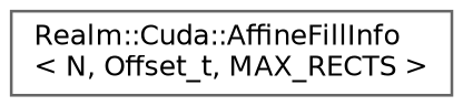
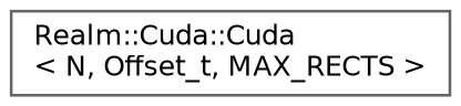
  digraph {
    rankdir=LR
-   n1 [color=grey40 fillcolor=white fontname=Helvetica fontsize=10 height=0.2 label="Realm::Cuda::AffineFillInfo\l\< N, Offset_t, MAX_RECTS \>" shape=box style=filled width=0.4]
+   n1 [color=grey40 fillcolor=white fontname=Helvetica fontsize=10 height=0.2 label="Realm::Cuda::Cuda\l\< N, Offset_t, MAX_RECTS \>" shape=box style=filled width=0.4]
  }
